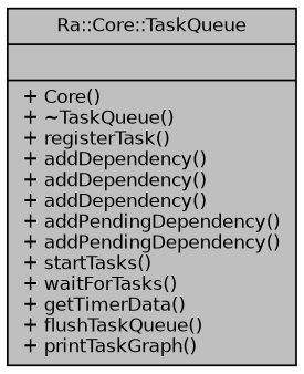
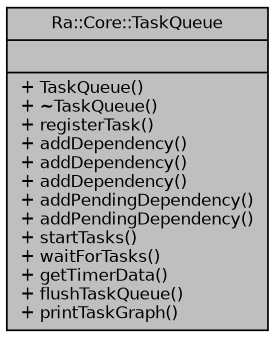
  digraph {
    fontname="DejaVu Sans"
-   n1 [color=black fillcolor=grey75 fontcolor=black fontname="DejaVu Sans" fontsize=10 height=0.2 label="{Ra::Core::TaskQueue\n||+ Core()\l+ ~TaskQueue()\l+ registerTask()\l+ addDependency()\l+ addDependency()\l+ addDependency()\l+ addPendingDependency()\l+ addPendingDependency()\l+ startTasks()\l+ waitForTasks()\l+ getTimerData()\l+ flushTaskQueue()\l+ printTaskGraph()\l}" shape=record style=filled width=0.4]
+   n1 [color=black fillcolor=grey75 fontcolor=black fontname="DejaVu Sans" fontsize=10 height=0.2 label="{Ra::Core::TaskQueue\n||+ TaskQueue()\l+ ~TaskQueue()\l+ registerTask()\l+ addDependency()\l+ addDependency()\l+ addDependency()\l+ addPendingDependency()\l+ addPendingDependency()\l+ startTasks()\l+ waitForTasks()\l+ getTimerData()\l+ flushTaskQueue()\l+ printTaskGraph()\l}" shape=record style=filled width=0.4]
  }
